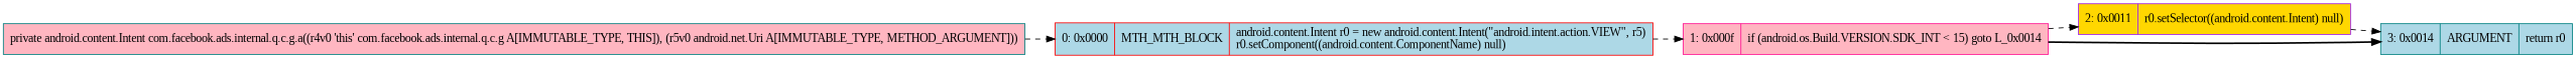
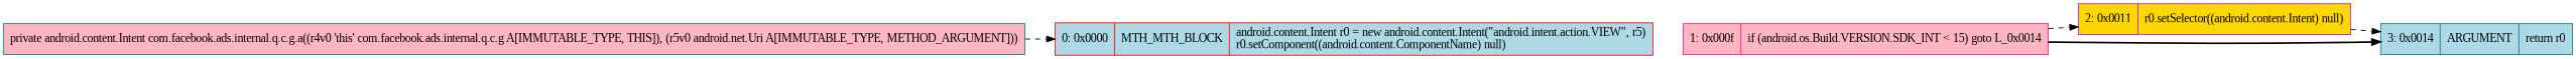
  digraph {
    fontname="Liberation Serif"
    rankdir=LR
    node [color=teal fillcolor=lightblue fontname="Liberation Serif" shape=record style=filled]
    edge [fontname="Liberation Serif" style=dashed]
    n1 [color=red label="{0\:\ 0x0000|MTH_MTH_BLOCK\l|android.content.Intent r0 = new android.content.Intent(\"android.intent.action.VIEW\", r5)\lr0.setComponent((android.content.ComponentName) null)\l}"]
    n2 [color=deeppink fillcolor=lightpink label="{1\:\ 0x000f|if (android.os.Build.VERSION.SDK_INT \< 15) goto L_0x0014\l}"]
    n3 [color=purple fillcolor=gold label="{2\:\ 0x0011|r0.setSelector((android.content.Intent) null)\l}"]
    n4 [label="{3\:\ 0x0014|ARGUMENT\l|return r0\l}"]
    n5 [fillcolor=lightpink label="{private android.content.Intent com.facebook.ads.internal.q.c.g.a((r4v0 'this' com.facebook.ads.internal.q.c.g A[IMMUTABLE_TYPE, THIS]), (r5v0 android.net.Uri A[IMMUTABLE_TYPE, METHOD_ARGUMENT])) }"]
-   n1 -> n2
    n2 -> n3
    n2 -> n4 [style=bold]
    n3 -> n4
    n5 -> n1
  }
